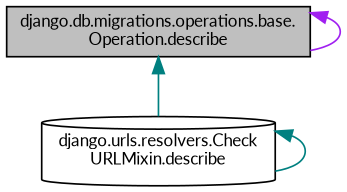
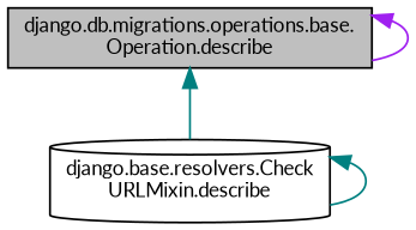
  digraph {
    rankdir=TB
    fontname=Lato
    node [color=black fontname=Lato fontsize=10 style=filled]
    edge [color=teal dir=back fontname=Lato fontsize=10 labelfontname=Helvetica labelfontsize=10 style=solid]
    n1 [fillcolor=grey75 fontcolor=black height=0.2 label="django.db.migrations.operations.base.\lOperation.describe" shape=box width=0.4]
-   n2 [fillcolor=white height=0.2 label="django.urls.resolvers.Check\lURLMixin.describe" shape=cylinder width=0.4]
+   n2 [fillcolor=white height=0.2 label="django.base.resolvers.Check\lURLMixin.describe" shape=cylinder width=0.4]
    n1 -> n1 [color=purple]
    n1 -> n2
    n2 -> n2
  }
